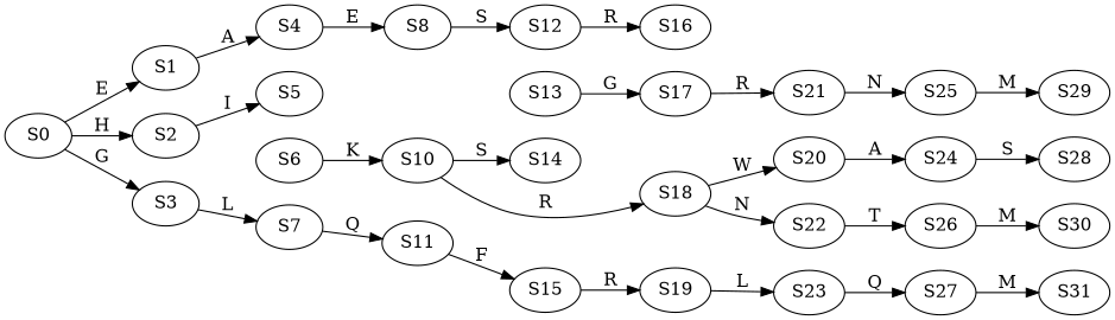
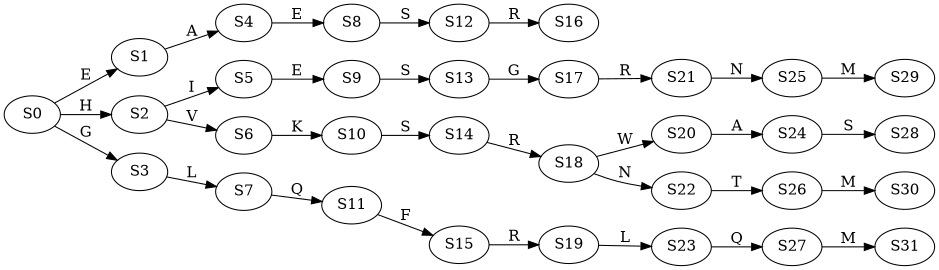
  strict digraph {
    rankdir=LR
    S0
    S1
    S2
    S3
    S4
    S5
    S6
    S7
    S8
+   S9
    S10
    S11
    S12
    S13
    S14
    S15
    S16
    S17
    S18
    S19
    S21
    S20
    S22
    S23
    S24
    S25
    S26
    S27
    S28
    S29
    S30
    S31
    S0 -> S1 [label=E]
    S0 -> S2 [label=H]
    S0 -> S3 [label=G]
    S1 -> S4 [label=A]
    S2 -> S5 [label=I]
+   S2 -> S6 [label=V]
    S3 -> S7 [label=L]
    S4 -> S8 [label=E]
+   S5 -> S9 [label=E]
    S6 -> S10 [label=K]
    S7 -> S11 [label=Q]
    S8 -> S12 [label=S]
+   S9 -> S13 [label=S]
    S10 -> S14 [label=S]
    S11 -> S15 [label=F]
    S12 -> S16 [label=R]
    S13 -> S17 [label=G]
-   S10 -> S18 [label=R]
+   S14 -> S18 [label=R]
    S15 -> S19 [label=R]
    S17 -> S21 [label=R]
    S18 -> S20 [label=W]
    S18 -> S22 [label=N]
    S19 -> S23 [label=L]
    S21 -> S25 [label=N]
    S20 -> S24 [label=A]
    S22 -> S26 [label=T]
    S23 -> S27 [label=Q]
    S24 -> S28 [label=S]
    S25 -> S29 [label=M]
    S26 -> S30 [label=M]
    S27 -> S31 [label=M]
  }
